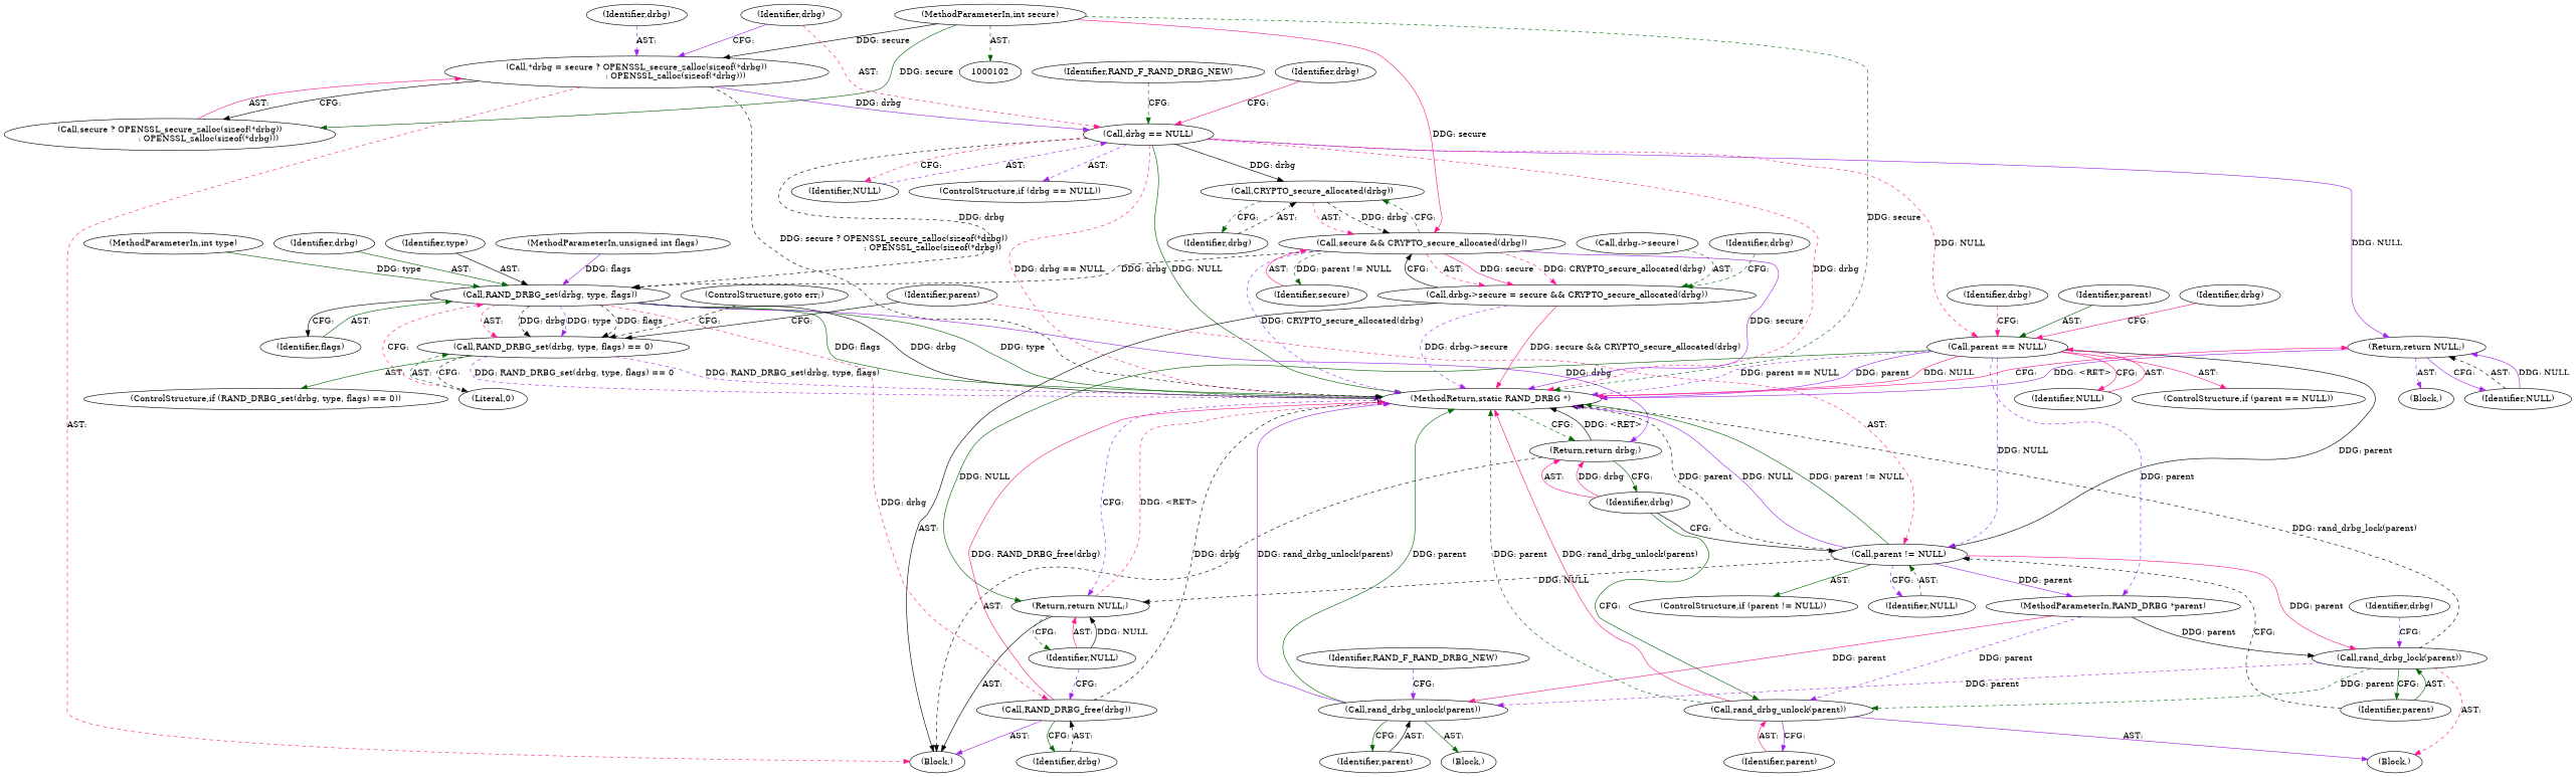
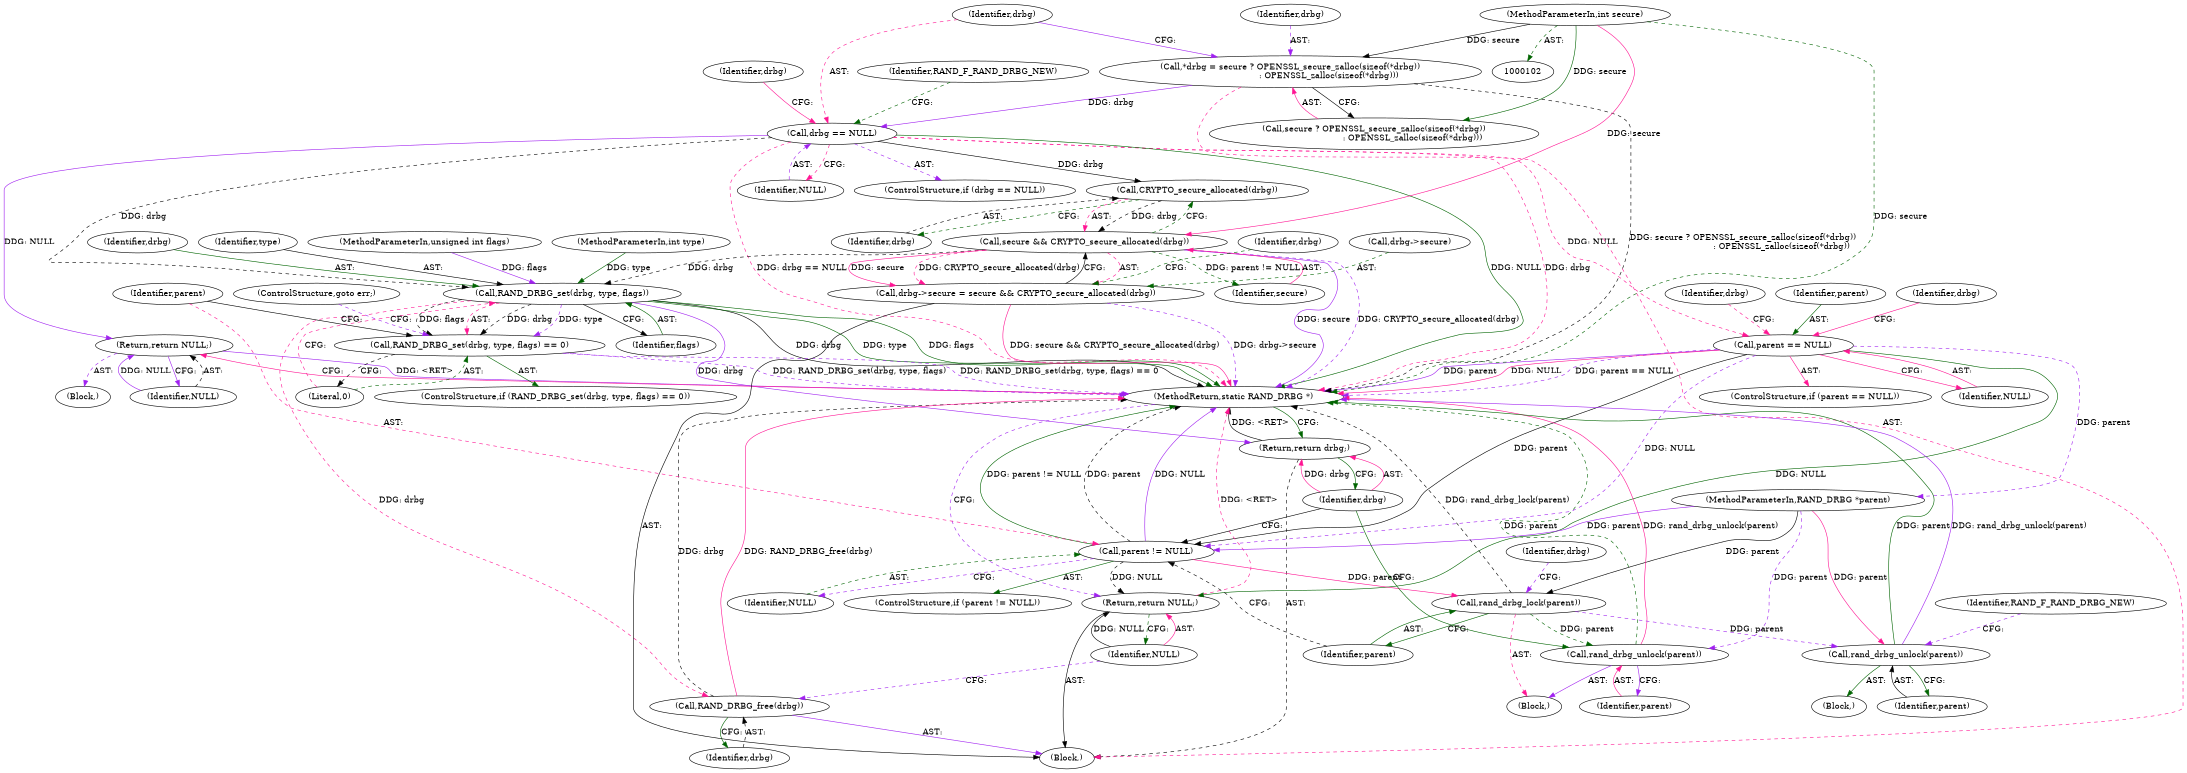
  digraph {
    fontname="DejaVu Serif"
    node [fontname="DejaVu Serif"]
    edge [color=deeppink fontname="DejaVu Serif" style=solid]
    n1 [label="(Call,drbg == NULL)"]
    n2 [label="(Return,return NULL;)"]
    n3 [label="(Call,CRYPTO_secure_allocated(drbg))"]
    n4 [label="(Call,RAND_DRBG_set(drbg, type, flags))"]
    n5 [label="(Call,parent == NULL)"]
    n6 [label="(MethodReturn,static RAND_DRBG *)"]
    n7 [label="(Identifier,NULL)"]
    n8 [label="(ControlStructure,if (drbg == NULL))"]
    n9 [label="(Block,)"]
    n10 [label="(Identifier,NULL)"]
    n11 [label="(Call,secure && CRYPTO_secure_allocated(drbg))"]
    n12 [label="(Identifier,drbg)"]
    n13 [label="(Call,RAND_DRBG_set(drbg, type, flags) == 0)"]
    n14 [label="(Return,return drbg;)"]
    n15 [label="(Call,RAND_DRBG_free(drbg))"]
    n16 [label="(Identifier,flags)"]
    n17 [label="(Call,parent != NULL)"]
    n18 [label="(Return,return NULL;)"]
    n19 [label="(Identifier,NULL)"]
    n20 [label="(ControlStructure,if (parent == NULL))"]
    n21 [label="(MethodParameterIn,RAND_DRBG *parent)"]
    n22 [label="(Call,*drbg = secure ? OPENSSL_secure_zalloc(sizeof(*drbg))\n                             : OPENSSL_zalloc(sizeof(*drbg)))"]
    n23 [label="(Block,)"]
    n24 [label="(Call,secure ? OPENSSL_secure_zalloc(sizeof(*drbg))\n                             : OPENSSL_zalloc(sizeof(*drbg)))"]
    n25 [label="(MethodParameterIn,int secure)"]
    1000102
    n27 [label="(Call,drbg->secure = secure && CRYPTO_secure_allocated(drbg))"]
    n28 [label="(Identifier,secure)"]
    n29 [label="(ControlStructure,if (RAND_DRBG_set(drbg, type, flags) == 0))"]
    n30 [label="(Literal,0)"]
    n31 [label="(Identifier,drbg)"]
    n32 [label="(Identifier,drbg)"]
    n33 [label="(Call,rand_drbg_unlock(parent))"]
    n34 [label="(Call,rand_drbg_lock(parent))"]
    n35 [label="(Identifier,NULL)"]
    n36 [label="(ControlStructure,if (parent != NULL))"]
    n37 [label="(Identifier,NULL)"]
    n38 [label="(Call,rand_drbg_unlock(parent))"]
    n39 [label="(Identifier,parent)"]
    n40 [label="(Block,)"]
    n41 [label="(Block,)"]
    n42 [label="(Identifier,parent)"]
    n43 [label="(Identifier,parent)"]
    n44 [label="(Identifier,parent)"]
    n45 [label="(ControlStructure,goto err;)"]
    n46 [label="(Identifier,drbg)"]
    n47 [label="(Identifier,drbg)"]
    n48 [label="(Identifier,parent)"]
    n49 [label="(MethodParameterIn,int type)"]
    n50 [label="(Identifier,drbg)"]
    n51 [label="(Call,drbg->secure)"]
    n52 [label="(Identifier,RAND_F_RAND_DRBG_NEW)"]
    n53 [label="(Identifier,RAND_F_RAND_DRBG_NEW)"]
    n54 [label="(Identifier,drbg)"]
    n55 [label="(Identifier,drbg)"]
    n56 [label="(Identifier,drbg)"]
    n57 [label="(Identifier,drbg)"]
    n58 [label="(Identifier,drbg)"]
    n59 [label="(Identifier,type)"]
    n60 [label="(MethodParameterIn,unsigned int flags)"]
    n1 -> n2 [color=purple label="DDG: NULL"]
    n1 -> n3 [color=black label="DDG: drbg"]
    n1 -> n4 [color=black label="DDG: drbg" style=dashed]
    n1 -> n5 [label="DDG: NULL" style=dashed]
    n1 -> n6 [label="DDG: drbg" style=dashed]
    n1 -> n6 [label="DDG: drbg == NULL" style=dashed]
    n1 -> n6 [color=darkgreen label="DDG: NULL"]
    n1 -> n7 [label="CFG: " style=dashed]
    n1 -> n8 [color=purple label="AST: " style=dashed]
    n2 -> n6 [color=purple label="DDG: <RET>"]
    n2 -> n9 [color=purple label="AST: " style=dashed]
    n2 -> n10 [color=purple label="CFG: "]
    n3 -> n11 [label="AST: " style=dashed]
    n3 -> n11 [color=black label="DDG: drbg" style=dashed]
    n3 -> n12 [color=darkgreen label="CFG: " style=dashed]
    n4 -> n6 [color=black label="DDG: drbg"]
    n4 -> n6 [color=darkgreen label="DDG: type"]
    n4 -> n6 [color=darkgreen label="DDG: flags"]
    n4 -> n13 [label="AST: " style=dashed]
    n4 -> n13 [color=black label="DDG: drbg" style=dashed]
    n4 -> n13 [color=purple label="DDG: type" style=dashed]
    n4 -> n13 [color=black label="DDG: flags" style=dashed]
    n4 -> n14 [color=purple label="DDG: drbg"]
    n4 -> n15 [label="DDG: drbg" style=dashed]
    n4 -> n16 [color=black label="CFG: "]
    n5 -> n6 [color=purple label="DDG: parent"]
    n5 -> n6 [label="DDG: NULL"]
    n5 -> n6 [color=purple label="DDG: parent == NULL" style=dashed]
    n5 -> n17 [color=black label="DDG: parent"]
    n5 -> n17 [color=purple label="DDG: NULL" style=dashed]
    n5 -> n18 [color=darkgreen label="DDG: NULL"]
    n5 -> n19 [label="CFG: "]
    n5 -> n20 [label="AST: "]
    n5 -> n21 [color=purple label="DDG: parent" style=dashed]
    n6 -> n2 [label="CFG: "]
-   n6 -> n14 [color=darkgreen label="CFG: " style=dashed]
+   n6 -> n14 [color=darkgreen label="CFG: "]
    n6 -> n18 [color=purple label="CFG: " style=dashed]
    n7 -> n1 [color=purple label="AST: " style=dashed]
    n10 -> n2 [color=black label="AST: " style=dashed]
    n10 -> n2 [color=purple label="DDG: NULL"]
    n11 -> n3 [color=darkgreen label="CFG: " style=dashed]
    n11 -> n4 [color=black label="DDG: drbg" style=dashed]
    n11 -> n6 [color=purple label="DDG: secure"]
    n11 -> n6 [color=purple label="DDG: CRYPTO_secure_allocated(drbg)" style=dashed]
    n11 -> n27 [label="AST: " style=dashed]
    n11 -> n27 [label="DDG: secure"]
    n11 -> n27 [label="DDG: CRYPTO_secure_allocated(drbg)" style=dashed]
    n11 -> n28 [color=darkgreen label="DDG: parent != NULL" style=dashed]
    n12 -> n3 [color=black label="AST: " style=dashed]
    n13 -> n6 [color=purple label="DDG: RAND_DRBG_set(drbg, type, flags)" style=dashed]
    n13 -> n6 [color=purple label="DDG: RAND_DRBG_set(drbg, type, flags) == 0" style=dashed]
    n13 -> n29 [color=darkgreen label="AST: "]
    n13 -> n30 [color=black label="CFG: " style=dashed]
    n14 -> n6 [color=black label="DDG: <RET>"]
    n14 -> n23 [color=black label="AST: " style=dashed]
    n14 -> n31 [color=darkgreen label="CFG: "]
    n15 -> n6 [color=black label="DDG: drbg" style=dashed]
    n15 -> n6 [label="DDG: RAND_DRBG_free(drbg)"]
    n15 -> n23 [color=purple label="AST: "]
    n15 -> n32 [color=darkgreen label="CFG: "]
    n16 -> n4 [color=darkgreen label="AST: "]
    n17 -> n6 [color=black label="DDG: parent" style=dashed]
    n17 -> n6 [color=purple label="DDG: NULL"]
    n17 -> n6 [color=darkgreen label="DDG: parent != NULL"]
    n17 -> n18 [color=black label="DDG: NULL" style=dashed]
    n17 -> n34 [label="DDG: parent"]
    n17 -> n35 [color=purple label="CFG: " style=dashed]
    n17 -> n36 [color=darkgreen label="AST: "]
    n18 -> n6 [label="DDG: <RET>" style=dashed]
    n18 -> n23 [color=black label="AST: "]
    n18 -> n37 [color=darkgreen label="CFG: " style=dashed]
    n19 -> n5 [label="AST: "]
-   n17 -> n21 [color=purple label="DDG: parent"]
+   n21 -> n17 [color=purple label="DDG: parent"]
    n21 -> n33 [color=purple label="DDG: parent" style=dashed]
    n21 -> n34 [color=black label="DDG: parent"]
    n21 -> n38 [label="DDG: parent"]
    n22 -> n1 [color=purple label="DDG: drbg"]
    n22 -> n6 [color=black label="DDG: secure ? OPENSSL_secure_zalloc(sizeof(*drbg))\n                             : OPENSSL_zalloc(sizeof(*drbg))" style=dashed]
    n22 -> n23 [label="AST: " style=dashed]
    n22 -> n24 [color=black label="CFG: "]
    n24 -> n22 [label="AST: "]
    n25 -> n6 [color=darkgreen label="DDG: secure" style=dashed]
    n25 -> n11 [label="DDG: secure"]
    n25 -> n22 [color=black label="DDG: secure"]
    n25 -> n24 [color=darkgreen label="DDG: secure"]
    n25 -> 1000102 [color=darkgreen label="AST: " style=dashed]
    n27 -> n6 [color=purple label="DDG: drbg->secure" style=dashed]
    n27 -> n6 [label="DDG: secure && CRYPTO_secure_allocated(drbg)"]
    n27 -> n11 [color=black label="CFG: "]
    n27 -> n23 [color=black label="AST: "]
    n28 -> n11 [label="AST: "]
    n30 -> n4 [label="CFG: " style=dashed]
    n30 -> n13 [color=darkgreen label="AST: " style=dashed]
    n31 -> n14 [label="AST: "]
    n31 -> n14 [label="DDG: drbg"]
    n31 -> n17 [color=black label="CFG: "]
    n31 -> n33 [color=darkgreen label="CFG: "]
    n32 -> n15 [color=black label="AST: " style=dashed]
    n33 -> n6 [color=darkgreen label="DDG: parent" style=dashed]
    n33 -> n6 [label="DDG: rand_drbg_unlock(parent)"]
    n33 -> n40 [color=purple label="AST: "]
    n33 -> n43 [color=purple label="CFG: "]
    n34 -> n6 [color=black label="DDG: rand_drbg_lock(parent)" style=dashed]
    n34 -> n33 [color=darkgreen label="DDG: parent" style=dashed]
    n34 -> n38 [color=purple label="DDG: parent" style=dashed]
    n34 -> n39 [color=darkgreen label="CFG: "]
    n34 -> n40 [label="AST: " style=dashed]
    n35 -> n17 [color=darkgreen label="AST: " style=dashed]
    n37 -> n15 [color=purple label="CFG: " style=dashed]
    n37 -> n18 [label="AST: "]
    n37 -> n18 [color=black label="DDG: NULL"]
    n38 -> n6 [color=darkgreen label="DDG: parent"]
    n38 -> n6 [color=purple label="DDG: rand_drbg_unlock(parent)"]
    n38 -> n41 [color=darkgreen label="AST: "]
    n38 -> n42 [color=darkgreen label="CFG: "]
    n39 -> n17 [color=black label="CFG: " style=dashed]
    n39 -> n34 [color=darkgreen label="AST: "]
    n42 -> n38 [color=black label="AST: "]
    n43 -> n33 [label="AST: "]
    n44 -> n5 [color=darkgreen label="AST: "]
-   n45 -> n13 [color=black label="CFG: " style=dashed]
+   n45 -> n13 [color=purple label="CFG: " style=dashed]
    n46 -> n34 [color=purple label="CFG: " style=dashed]
    n47 -> n1 [label="AST: " style=dashed]
    n47 -> n22 [color=purple label="CFG: "]
    n48 -> n13 [color=black label="CFG: "]
    n48 -> n17 [label="AST: " style=dashed]
    n49 -> n4 [color=darkgreen label="DDG: type"]
    n50 -> n1 [label="CFG: "]
    n51 -> n27 [color=darkgreen label="AST: " style=dashed]
    n52 -> n38 [color=purple label="CFG: " style=dashed]
    n53 -> n1 [color=darkgreen label="CFG: " style=dashed]
    n54 -> n5 [label="CFG: "]
    n55 -> n4 [color=darkgreen label="AST: "]
    n56 -> n22 [color=purple label="AST: " style=dashed]
    n57 -> n5 [label="CFG: " style=dashed]
    n58 -> n27 [color=darkgreen label="CFG: " style=dashed]
    n59 -> n4 [color=black label="AST: "]
    n60 -> n4 [color=purple label="DDG: flags"]
  }
